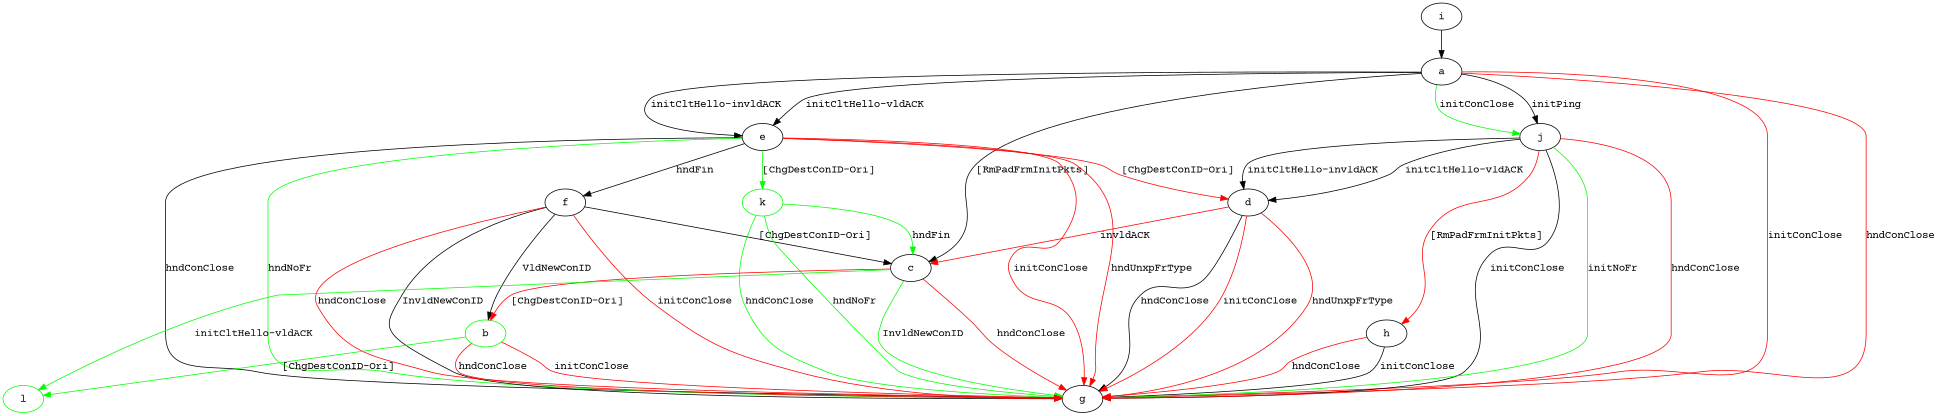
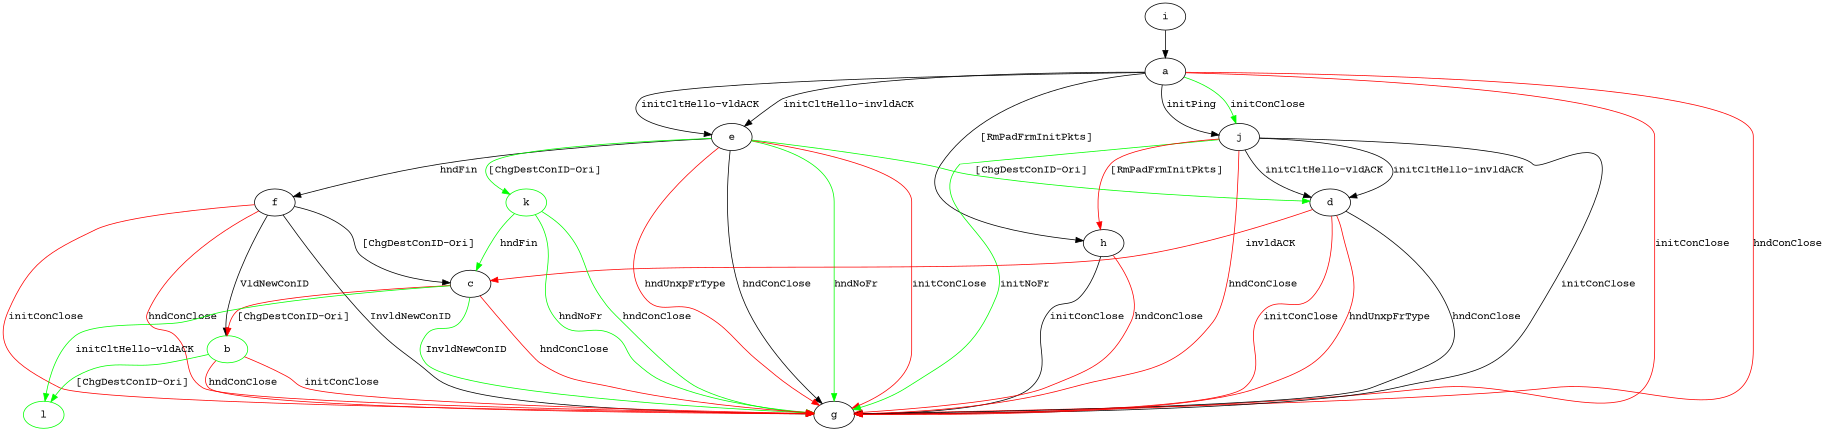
  digraph {
    fontname="Courier Prime"
    node [fontname="Courier Prime"]
    edge [fontname="Courier Prime" color=red]
    a
    e
    g
    h
    j
    d
    f
    k [color=green]
    c
    b [color=green]
    l [color=green]
    i
    a -> e [label="initCltHello-vldACK " color=""]
    a -> e [label="initCltHello-invldACK " color=""]
    a -> g [label="initConClose "]
    a -> g [label="hndConClose "]
-   a -> c [label="[RmPadFrmInitPkts] " color=""]
+   a -> h [label="[RmPadFrmInitPkts] " color=""]
    a -> j [label="initPing " color=""]
    a -> j [color=green label="initConClose "]
    e -> g [label="hndConClose " color=""]
    e -> g [color=green label="hndNoFr "]
    e -> g [label="initConClose "]
    e -> g [label="hndUnxpFrType "]
-   e -> d [label="[ChgDestConID-Ori] "]
+   e -> d [color=green label="[ChgDestConID-Ori] "]
    e -> f [label="hndFin " color=""]
    e -> k [color=green label="[ChgDestConID-Ori] "]
    h -> g [label="initConClose " color=""]
    h -> g [label="hndConClose "]
    j -> g [label="initConClose " color=""]
    j -> g [color=green label="initNoFr "]
    j -> g [label="hndConClose "]
    j -> h [label="[RmPadFrmInitPkts] "]
    j -> d [label="initCltHello-vldACK " color=""]
    j -> d [label="initCltHello-invldACK " color=""]
    d -> g [label="hndConClose " color=""]
    d -> g [label="initConClose "]
    d -> g [label="hndUnxpFrType "]
    d -> c [label="invldACK "]
    f -> g [label="InvldNewConID " color=""]
    f -> g [label="initConClose "]
    f -> g [label="hndConClose "]
    f -> c [label="[ChgDestConID-Ori] " color=""]
    f -> b [label="VldNewConID " color=""]
    k -> g [color=green label="hndConClose "]
    k -> g [color=green label="hndNoFr "]
    k -> c [color=green label="hndFin "]
    c -> g [color=green label="InvldNewConID "]
    c -> g [label="hndConClose "]
    c -> b [label="[ChgDestConID-Ori] "]
    c -> l [color=green label="initCltHello-vldACK "]
    b -> g [label="initConClose "]
    b -> g [label="hndConClose "]
    b -> l [color=green label="[ChgDestConID-Ori] "]
    i -> a [color=""]
  }
